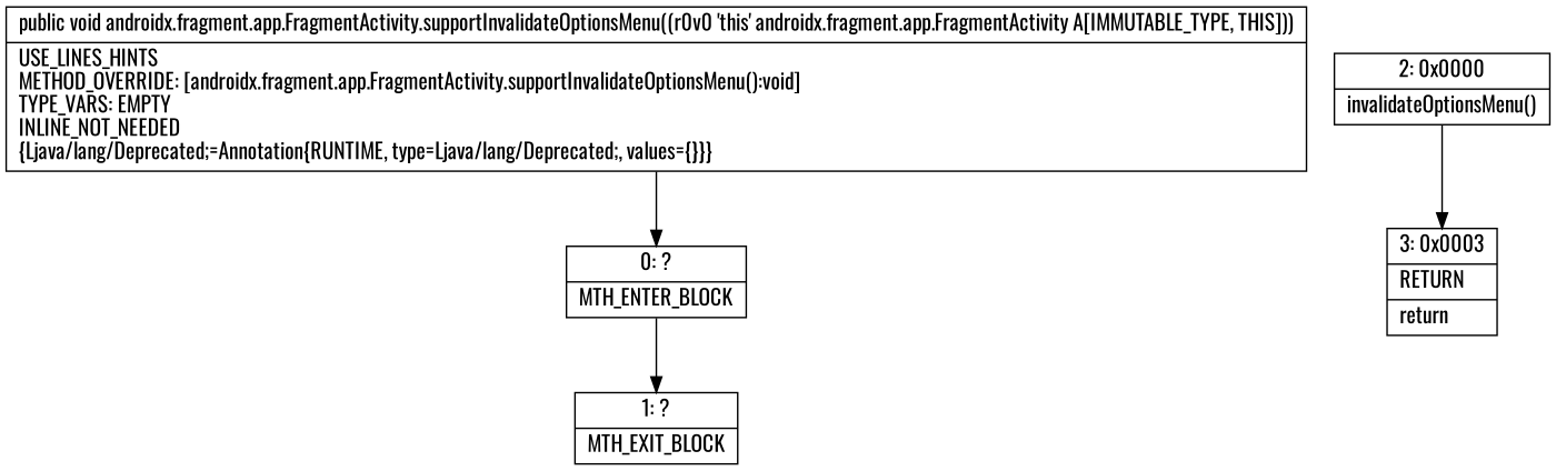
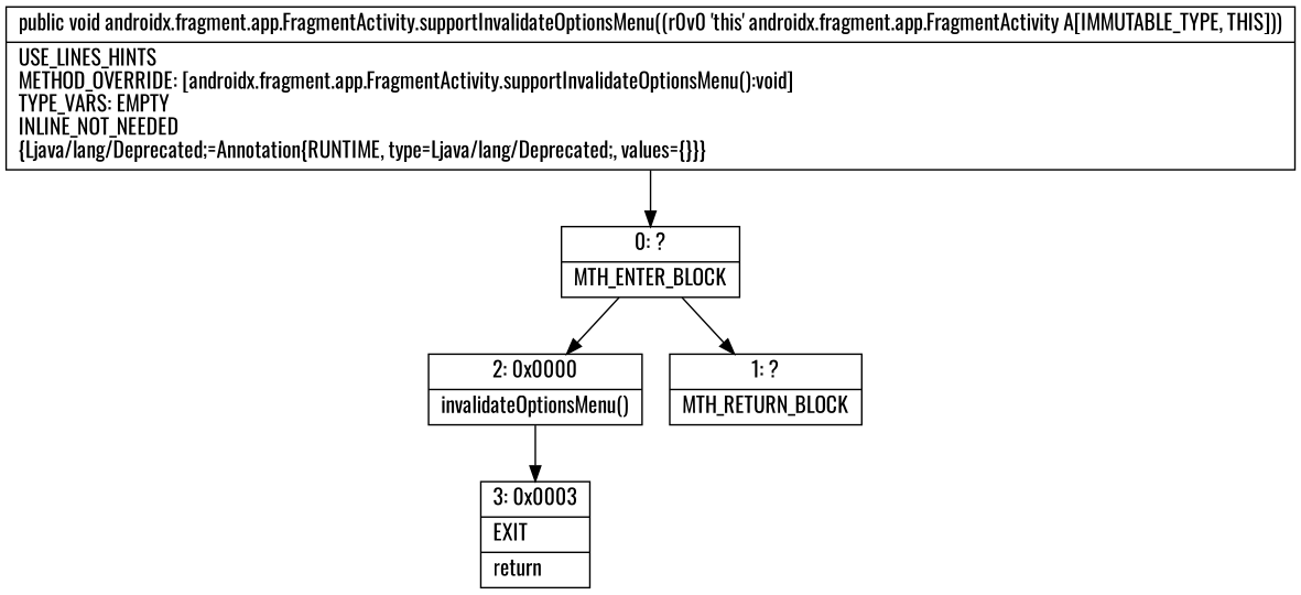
  digraph {
    fontname=Oswald
    node [fontname=Oswald shape=record]
    edge [fontname=Oswald]
    n1 [label="{0\:\ ?|MTH_ENTER_BLOCK\l}"]
    n2 [label="{2\:\ 0x0000|invalidateOptionsMenu()\l}"]
-   n3 [label="{1\:\ ?|MTH_EXIT_BLOCK\l}"]
-   n4 [label="{3\:\ 0x0003|RETURN\l|return\l}"]
+   n3 [label="{1\:\ ?|MTH_RETURN_BLOCK\l}"]
+   n4 [label="{3\:\ 0x0003|EXIT\l|return\l}"]
    n5 [label="{public void androidx.fragment.app.FragmentActivity.supportInvalidateOptionsMenu((r0v0 'this' androidx.fragment.app.FragmentActivity A[IMMUTABLE_TYPE, THIS]))  | USE_LINES_HINTS\lMETHOD_OVERRIDE: [androidx.fragment.app.FragmentActivity.supportInvalidateOptionsMenu():void]\lTYPE_VARS: EMPTY\lINLINE_NOT_NEEDED\l\{Ljava\/lang\/Deprecated;=Annotation\{RUNTIME, type=Ljava\/lang\/Deprecated;, values=\{\}\}\}\l}"]
+   n1 -> n2
    n1 -> n3
    n2 -> n4
    n5 -> n1
  }
